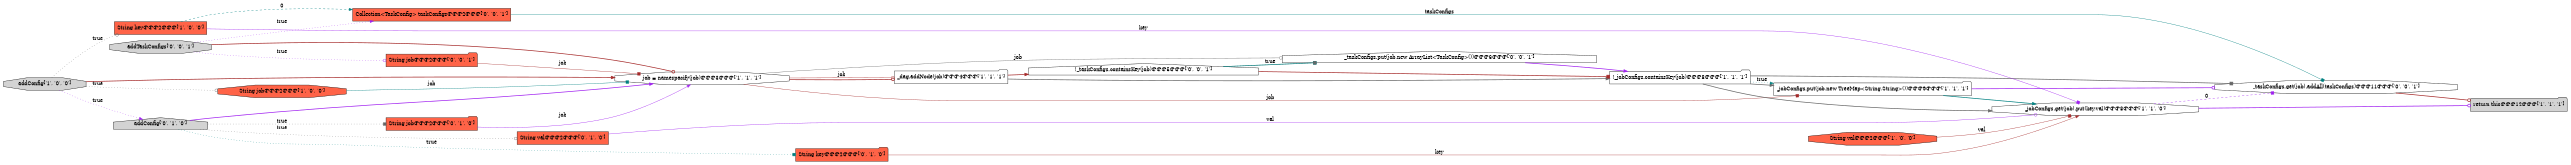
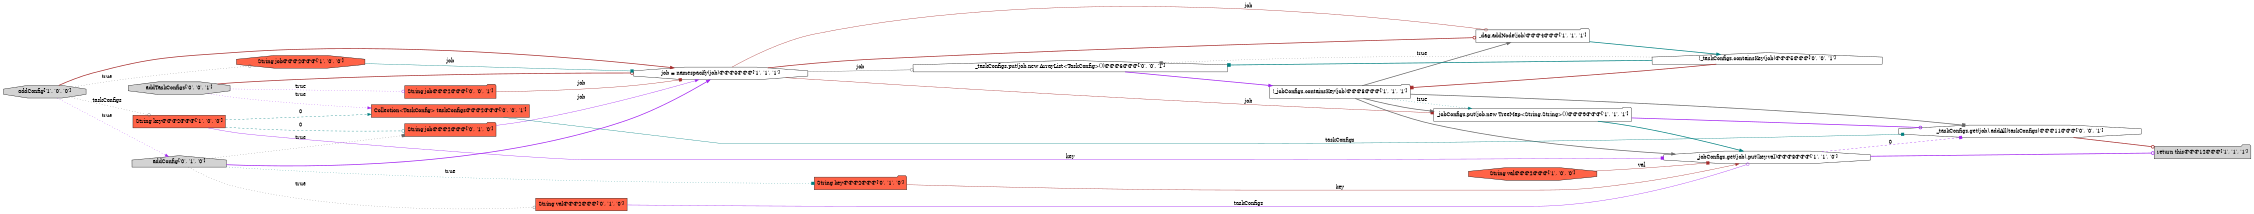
  digraph {
    rankdir=LR
    node [fillcolor=tomato shape=folder style=filled]
    edge [arrowhead=normal color=purple style=bold]
    n1 [label="String job@@@2@@@['0', '0', '1']"]
    n2 [fillcolor=white label="job = namespacify(job)@@@3@@@['1', '1', '1']" shape=octagon]
    n3 [fillcolor=white label="_taskConfigs.put(job,new ArrayList<TaskConfig>())@@@6@@@['0', '0', '1']" shape=house]
    n4 [fillcolor=white label="_dag.addNode(job)@@@4@@@['1', '1', '1']"]
    n5 [fillcolor=white label="_jobConfigs.put(job,new TreeMap<String,String>())@@@9@@@['1', '1', '1']"]
    n6 [fillcolor=white label="!_jobConfigs.containsKey(job)@@@8@@@['1', '1', '1']"]
    n7 [fillcolor=white label="!_taskConfigs.containsKey(job)@@@5@@@['0', '0', '1']" shape=house]
    n8 [fillcolor=white label="_jobConfigs.get(job).put(key,val)@@@8@@@['1', '1', '0']" shape=octagon]
    n9 [fillcolor=white label="_taskConfigs.get(job).addAll(taskConfigs)@@@11@@@['0', '0', '1']" shape=octagon]
    n10 [label="String job@@@2@@@['0', '1', '0']"]
    n11 [label="String key@@@2@@@['1', '0', '0']" shape=box]
    n12 [label="Collection<TaskConfig> taskConfigs@@@2@@@['0', '0', '1']" shape=box]
    n13 [fillcolor=lightgray label="return this@@@12@@@['1', '1', '1']"]
    n14 [label="String val@@@2@@@['0', '1', '0']" shape=box]
    n15 [label="String val@@@2@@@['1', '0', '0']" shape=octagon]
    n16 [fillcolor=lightgray label="addTaskConfigs['0', '0', '1']" shape=octagon]
    n17 [label="String job@@@2@@@['1', '0', '0']" shape=octagon]
    n18 [fillcolor=lightgray label="addConfig['0', '1', '0']" shape=house]
    n19 [label="String key@@@2@@@['0', '1', '0']"]
    n20 [fillcolor=lightgray label="addConfig['1', '0', '0']" shape=octagon]
    n1 -> n2 [arrowhead=box color=brown label=job style=solid]
    n2 -> n3 [arrowhead=odot color=gray40 label=job style=solid]
    n2 -> n4 [arrowhead=odot color=brown label=job style=solid]
    n2 -> n4 [arrowhead=odot color=brown]
    n2 -> n5 [arrowhead=box color=brown label=job style=solid]
    n3 -> n6
-   n4 -> n6 [color=gray40]
-   n4 -> n7 [color=brown]
+   n6 -> n4 [color=gray40]
+   n4 -> n7 [color=teal]
    n5 -> n8 [color=teal]
    n5 -> n9 [arrowhead=odot]
    n6 -> n5 [color=gray40]
    n6 -> n5 [color=teal label=true style=dotted]
    n6 -> n8 [color=gray40]
    n6 -> n9 [arrowhead=box color=gray40]
    n7 -> n3 [arrowhead=box color=teal]
    n7 -> n3 [arrowhead=box color=gray40 label=true style=dotted]
    n7 -> n6 [arrowhead=box color=brown]
    n8 -> n9 [arrowhead=box label=0 style=dashed]
    n8 -> n13 [arrowhead=odot]
    n9 -> n13 [arrowhead=odot color=brown]
    n10 -> n2 [label=job style=solid]
    n11 -> n8 [arrowhead=box label=key style=solid]
+   n11 -> n10 [arrowhead=odot color=teal label=0 style=dashed]
    n11 -> n12 [color=teal label=0 style=dashed]
    n12 -> n9 [arrowhead=box color=teal label=taskConfigs style=solid]
-   n14 -> n8 [arrowhead=odot label=val style=solid]
+   n14 -> n8 [arrowhead=odot label=taskConfigs style=solid]
    n15 -> n8 [arrowhead=box color=brown label=val style=solid]
    n16 -> n1 [arrowhead=odot label=true style=dotted]
    n16 -> n2 [arrowhead=odot color=brown]
    n16 -> n12 [label=true style=dotted]
    n17 -> n2 [arrowhead=box color=teal label=job style=solid]
    n18 -> n2
    n18 -> n10 [arrowhead=box color=gray40 label=true style=dotted]
    n18 -> n14 [arrowhead=odot color=gray40 label=true style=dotted]
    n18 -> n19 [arrowhead=box color=teal label=true style=dotted]
    n19 -> n8 [color=brown label=key style=solid]
    n20 -> n2 [color=brown]
-   n20 -> n11 [arrowhead=odot color=gray40 label=true style=dotted]
+   n20 -> n11 [arrowhead=odot color=gray40 label=taskConfigs style=dotted]
    n20 -> n17 [arrowhead=odot color=gray40 label=true style=dotted]
    n20 -> n18 [label=true style=dotted]
  }
